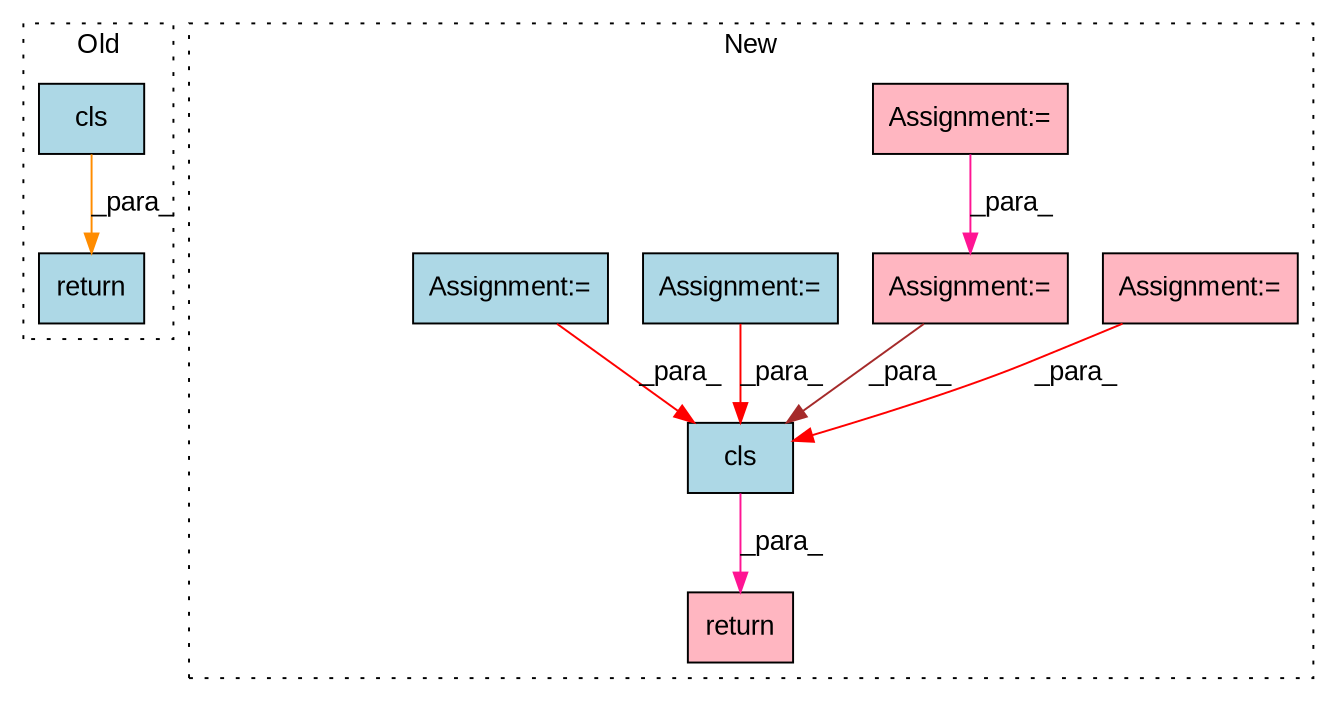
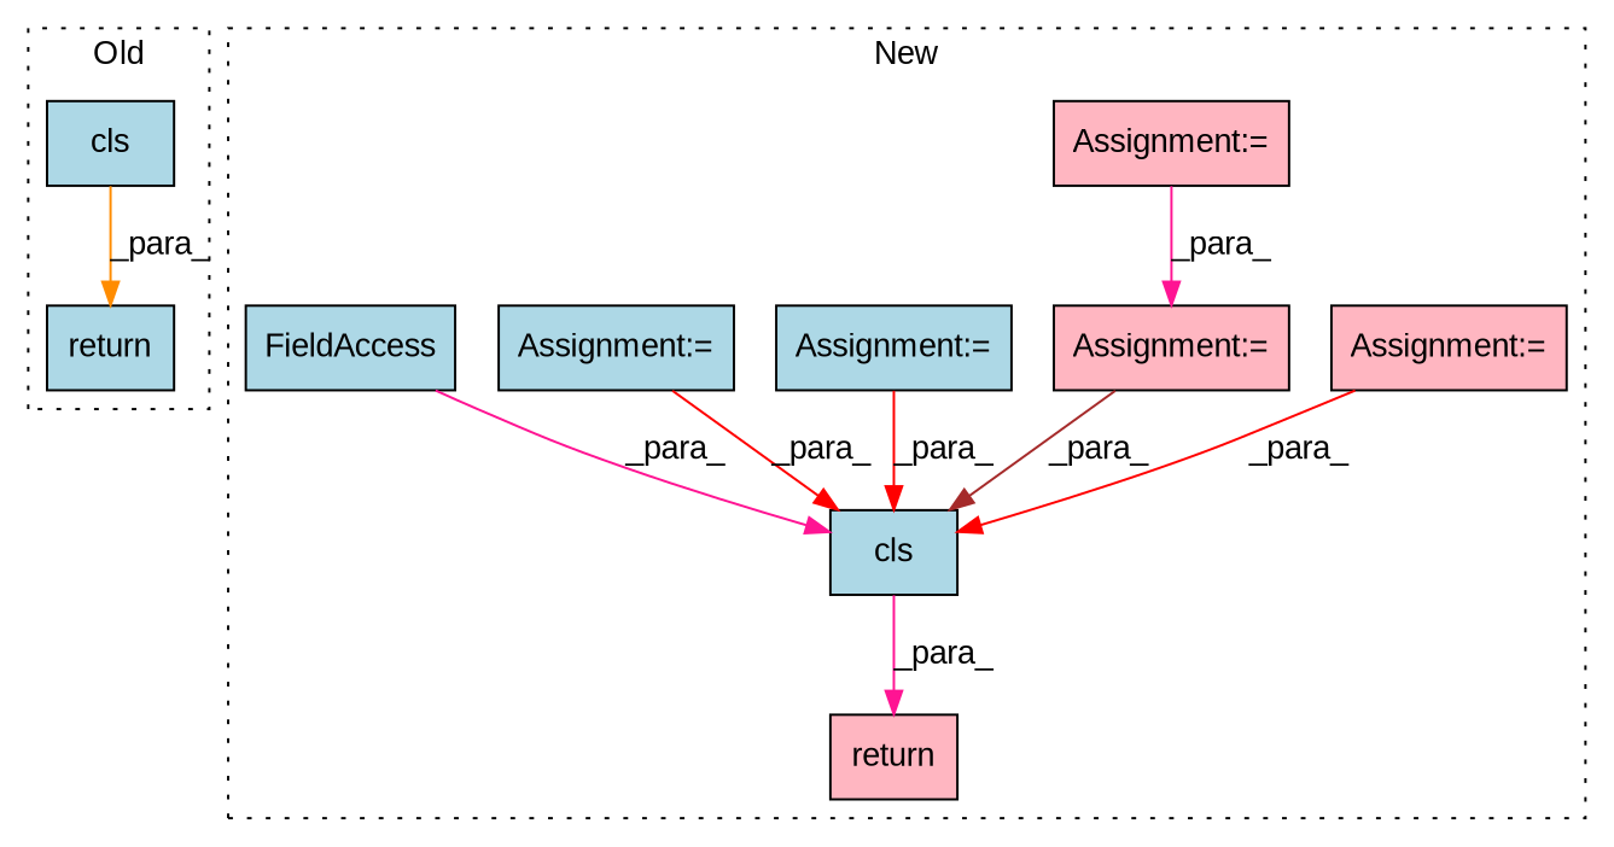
  digraph {
    fontname="Liberation Sans"
    node [a=7 l=7 shape=box style=filled fillcolor=lightblue fontname="Liberation Sans"]
    edge [color=deeppink fontname="Liberation Sans"]
    n1 [a=41 label=return s=11422]
    n2 [a=32 l="4,1" label=cls s="11429,12216"]
    n3 [a=32 l="4,1" label=cls s="12585,12656"]
    n4 [a=41 label=return s=12578 fillcolor=lightpink]
    n5 [l=1 label="Assignment:=" s=12515 fillcolor=lightpink]
    n6 [l=77 label="Assignment:=" s=12333 fillcolor=lightpink]
    n7 [l=14 label="Assignment:=" s=12124 fillcolor=lightpink]
    n8 [l=14 label="Assignment:=" s=11515]
    n9 [l=1 label="Assignment:=" s=11452]
+   n10 [a=22 label=FieldAccess s=12634]
    subgraph cluster_1 {
      label=Old
      style=dotted
      n1
      n2
    }
    subgraph cluster_2 {
      label=New
      style=dotted
      n3
      n4
      n5
      n6
      n7
      n8
      n9
+     n10
    }
    n2 -> n1 [label=_para_ color=darkorange]
    n3 -> n4 [label=_para_]
    n5 -> n3 [label=_para_ color=red]
    n6 -> n7 [label=_para_]
    n7 -> n3 [label=_para_ color=brown]
    n8 -> n3 [label=_para_ color=red]
    n9 -> n3 [label=_para_ color=red]
+   n10 -> n3 [label=_para_]
  }
